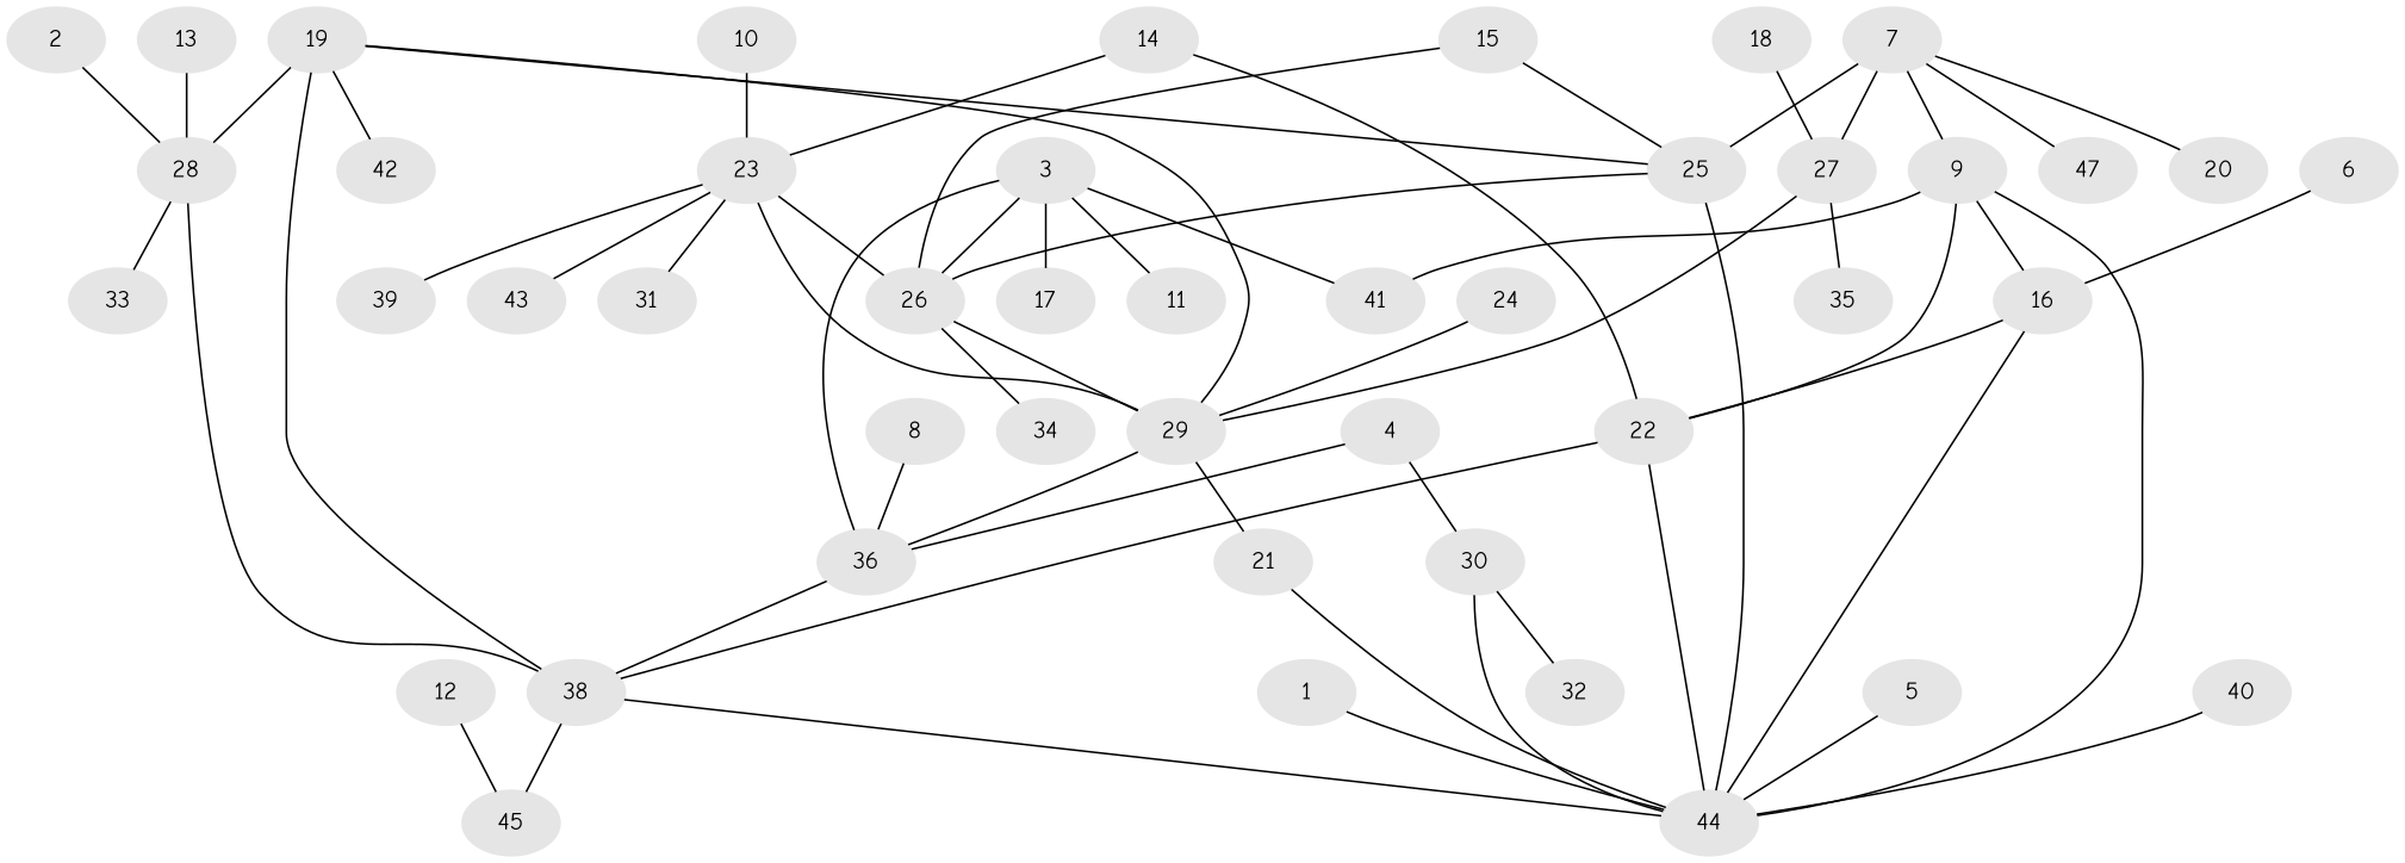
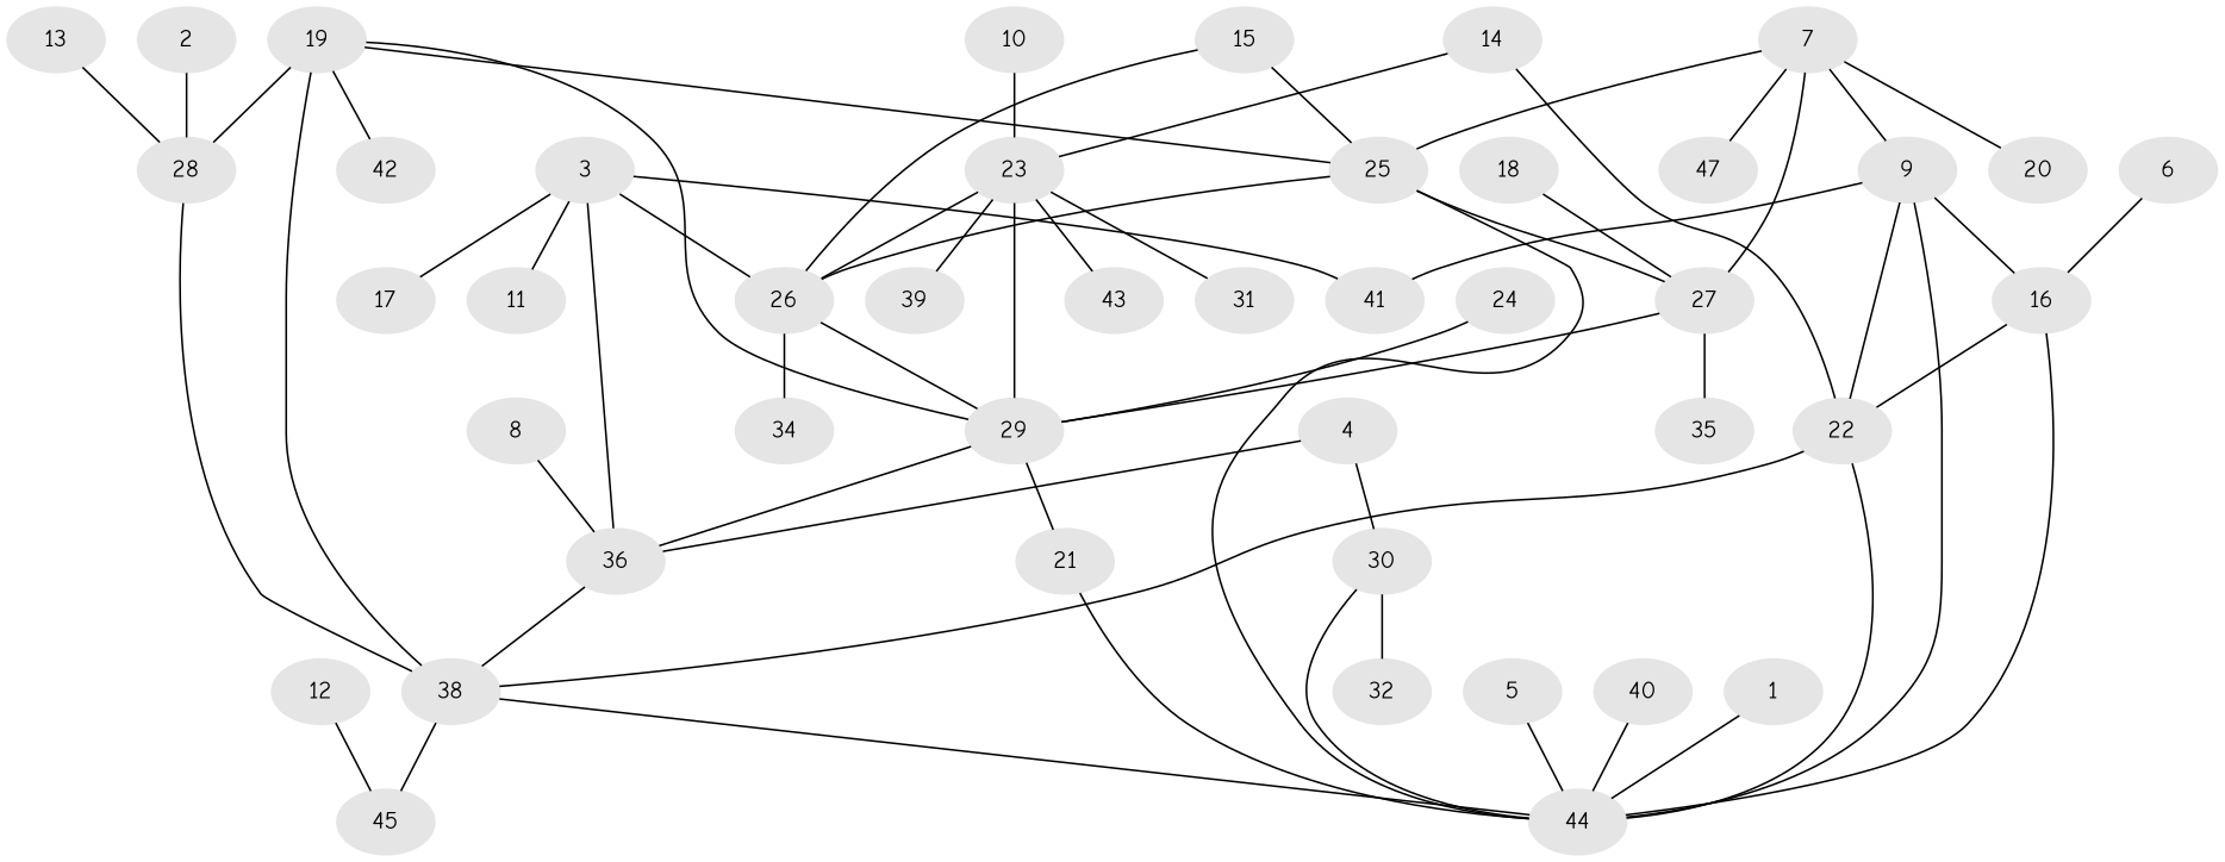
  graph {
    fontname="Comic Neue"
    node [color=gray90 fontname="Comic Neue" style=filled]
    edge [fontname="Comic Neue" weight=1.0]
    1
    44
    2
    28
    38
-   33
    3
    11
    17
    36
    41
    26
    25
    27
    4
    30
    32
    5
    6
    16
    22
    7
    9
    20
    n25 [label=47]
    29
    35
    8
    10
    23
    31
    39
    43
    12
    45
    13
    14
    15
    34
    18
    19
    42
    21
    24
    40
    1 -- 44
    2 -- 28
    28 -- 38
-   28 -- 33
    38 -- 44
    38 -- 45
    3 -- 11
    3 -- 17
    3 -- 36 [weight=2.0]
    3 -- 41 [weight=2.0]
    3 -- 26
    36 -- 38
    26 -- 29 [weight=2.0]
    26 -- 34
    25 -- 44
    25 -- 26
+   25 -- 27
    27 -- 29
    27 -- 35
    4 -- 36
    4 -- 30
    30 -- 44
    30 -- 32
    5 -- 44
    6 -- 16
    16 -- 44
    16 -- 22
    22 -- 44
    22 -- 38
    7 -- 25 [weight=2.0]
    7 -- 27 [weight=2.0]
    7 -- 9
    7 -- 20
    7 -- n25
    9 -- 44
    9 -- 41
    9 -- 16
    9 -- 22
    29 -- 36
    29 -- 21
    8 -- 36
    10 -- 23
    23 -- 26
    23 -- 29 [weight=2.0]
    23 -- 31
    23 -- 39
    23 -- 43
    12 -- 45
    13 -- 28
    14 -- 22
    14 -- 23
    15 -- 26
    15 -- 25
    18 -- 27
    19 -- 28 [weight=2.0]
    19 -- 38 [weight=2.0]
    19 -- 25
    19 -- 29
    19 -- 42
    21 -- 44
    24 -- 29
    40 -- 44
  }
